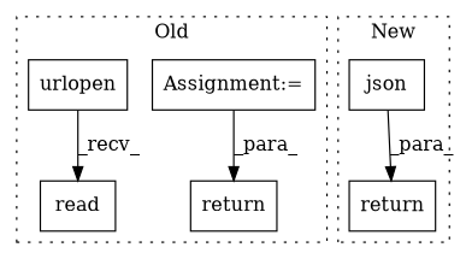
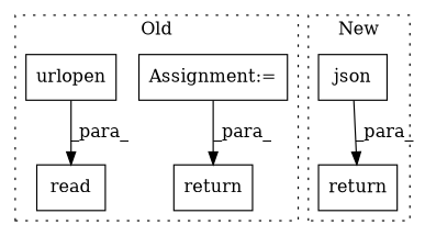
  digraph {
    node [a=32 l=6 shape=box]
    n1 [label=read s=2376]
    n2 [a=7 l=1 label="Assignment:=" s=2354]
    n3 [l="8,1" label=urlopen s="2355,2374"]
    n4 [a=41 l=7 label=return s=2404]
    n5 [label=json s=2273]
    n6 [a=41 l=7 label=return s=2259]
    subgraph cluster_1 {
      label=Old
      style=dotted
      n1
      n2
      n3
      n4
    }
    subgraph cluster_2 {
      label=New
      style=dotted
      n5
      n6
    }
    n2 -> n4 [label=_para_]
-   n3 -> n1 [label=_recv_]
+   n3 -> n1 [label=_para_]
    n5 -> n6 [label=_para_]
  }
